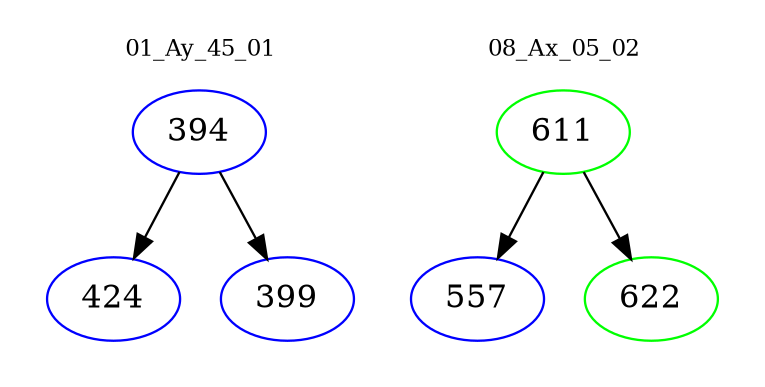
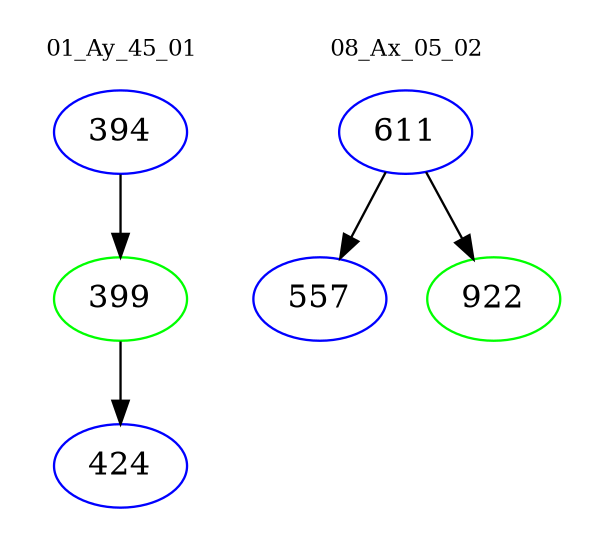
  digraph {
    node [color=blue]
    edge [color=black]
    n1 [label=394]
    n2 [label=424]
-   n3 [label=399]
-   n4 [color=green label=611]
+   n3 [color=green label=399]
+   n4 [label=611]
    n5 [label=557]
-   n6 [color=green label=622]
+   n6 [color=green label=922]
    subgraph cluster_1 {
      color=white
      fontsize=10
      label="01_Ay_45_01"
      n1
      n2
      n3
    }
    subgraph cluster_2 {
      color=white
      fontsize=10
      label="08_Ax_05_02"
      n4
      n5
      n6
    }
-   n1 -> n2
+   n3 -> n2
    n1 -> n3
    n4 -> n5
    n4 -> n6
  }
